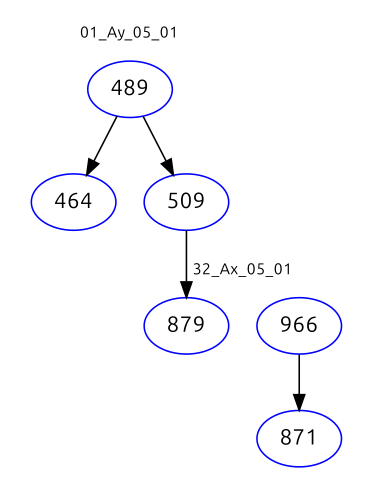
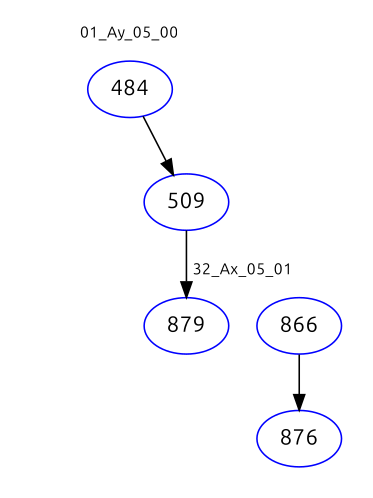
  digraph {
    fontname=Ubuntu
    node [color=blue fontname=Ubuntu]
    edge [color=black fontname=Ubuntu]
-   n1 [label=489]
-   n2 [label=464]
+   n1 [label=484]
    n3 [label=509]
-   n4 [label=966]
-   n5 [label=871]
+   n4 [label=866]
+   n5 [label=876]
    n6 [label=879]
    subgraph cluster_1 {
      color=white
      fontsize=10
-     label="01_Ay_05_01"
+     label="01_Ay_05_00"
      n1
-     n2
      n3
    }
    subgraph cluster_2 {
      color=white
      fontsize=10
      label="32_Ax_05_01"
      n4
      n5
      n6
    }
-   n1 -> n2
    n1 -> n3
    n3 -> n6
    n4 -> n5
  }
